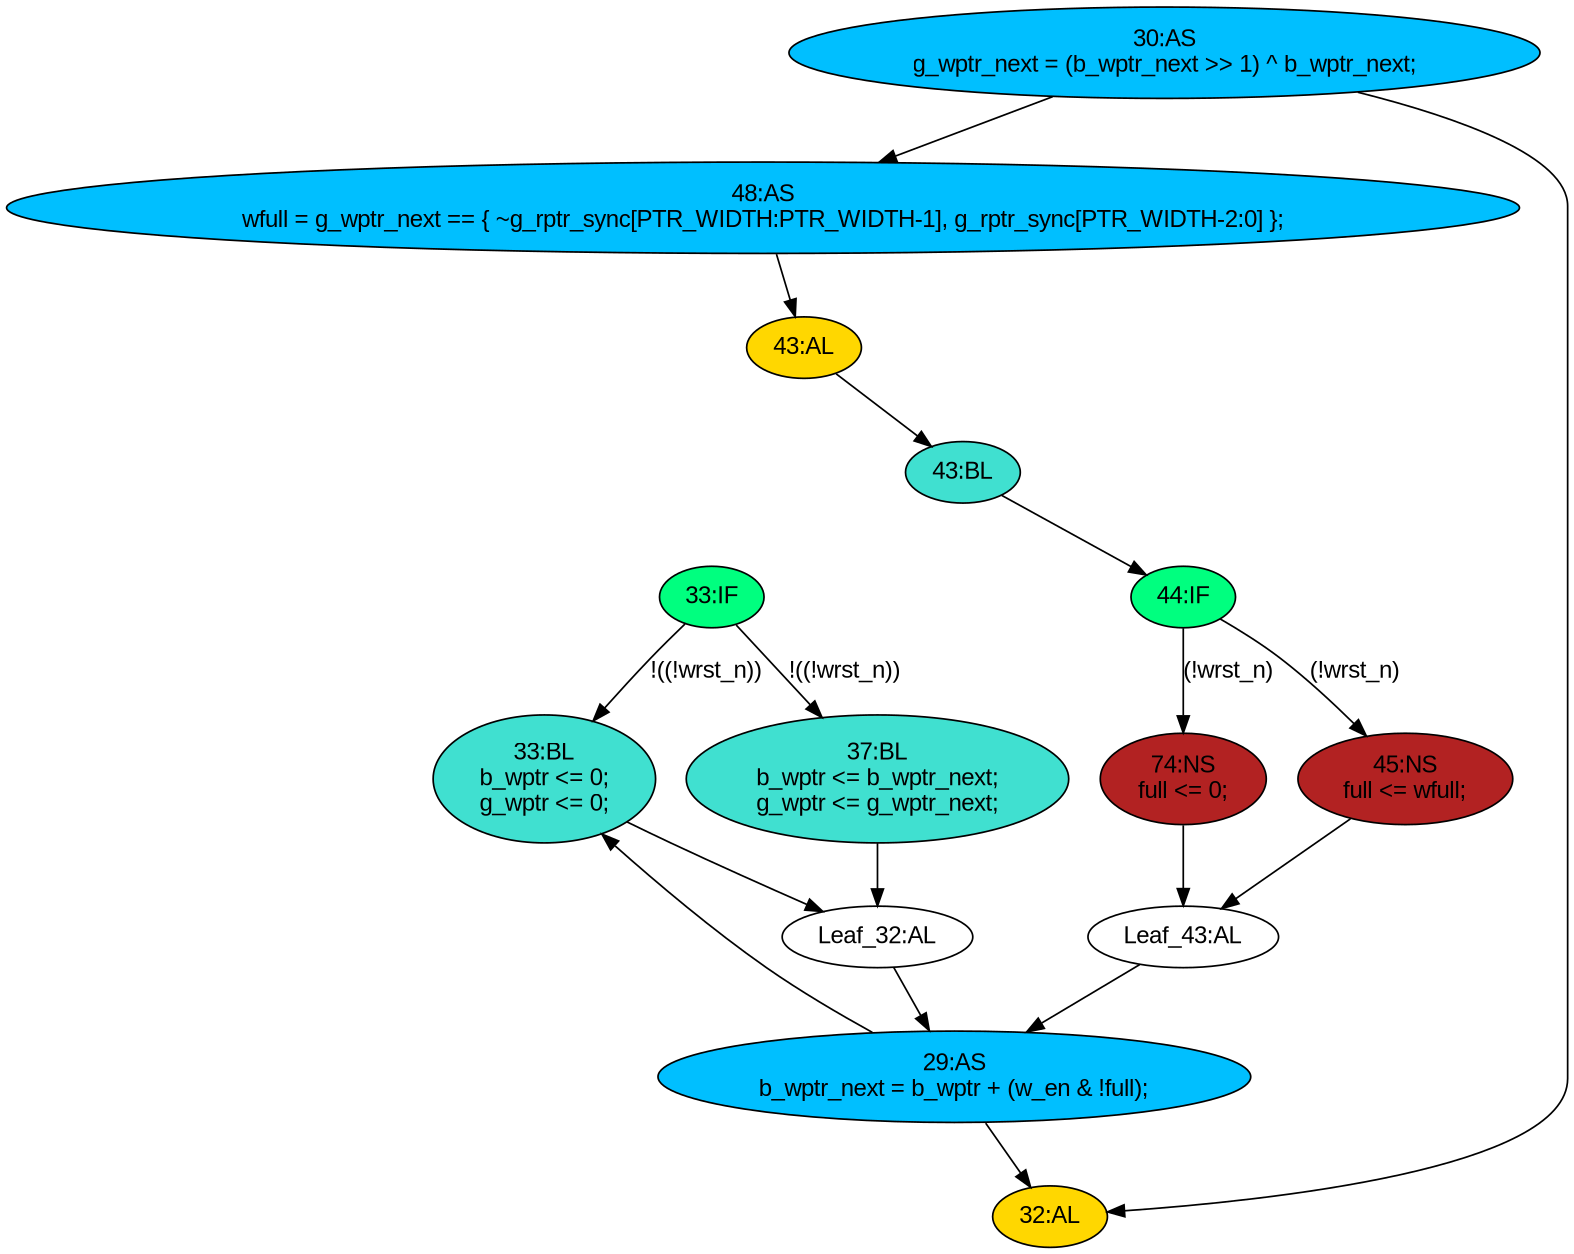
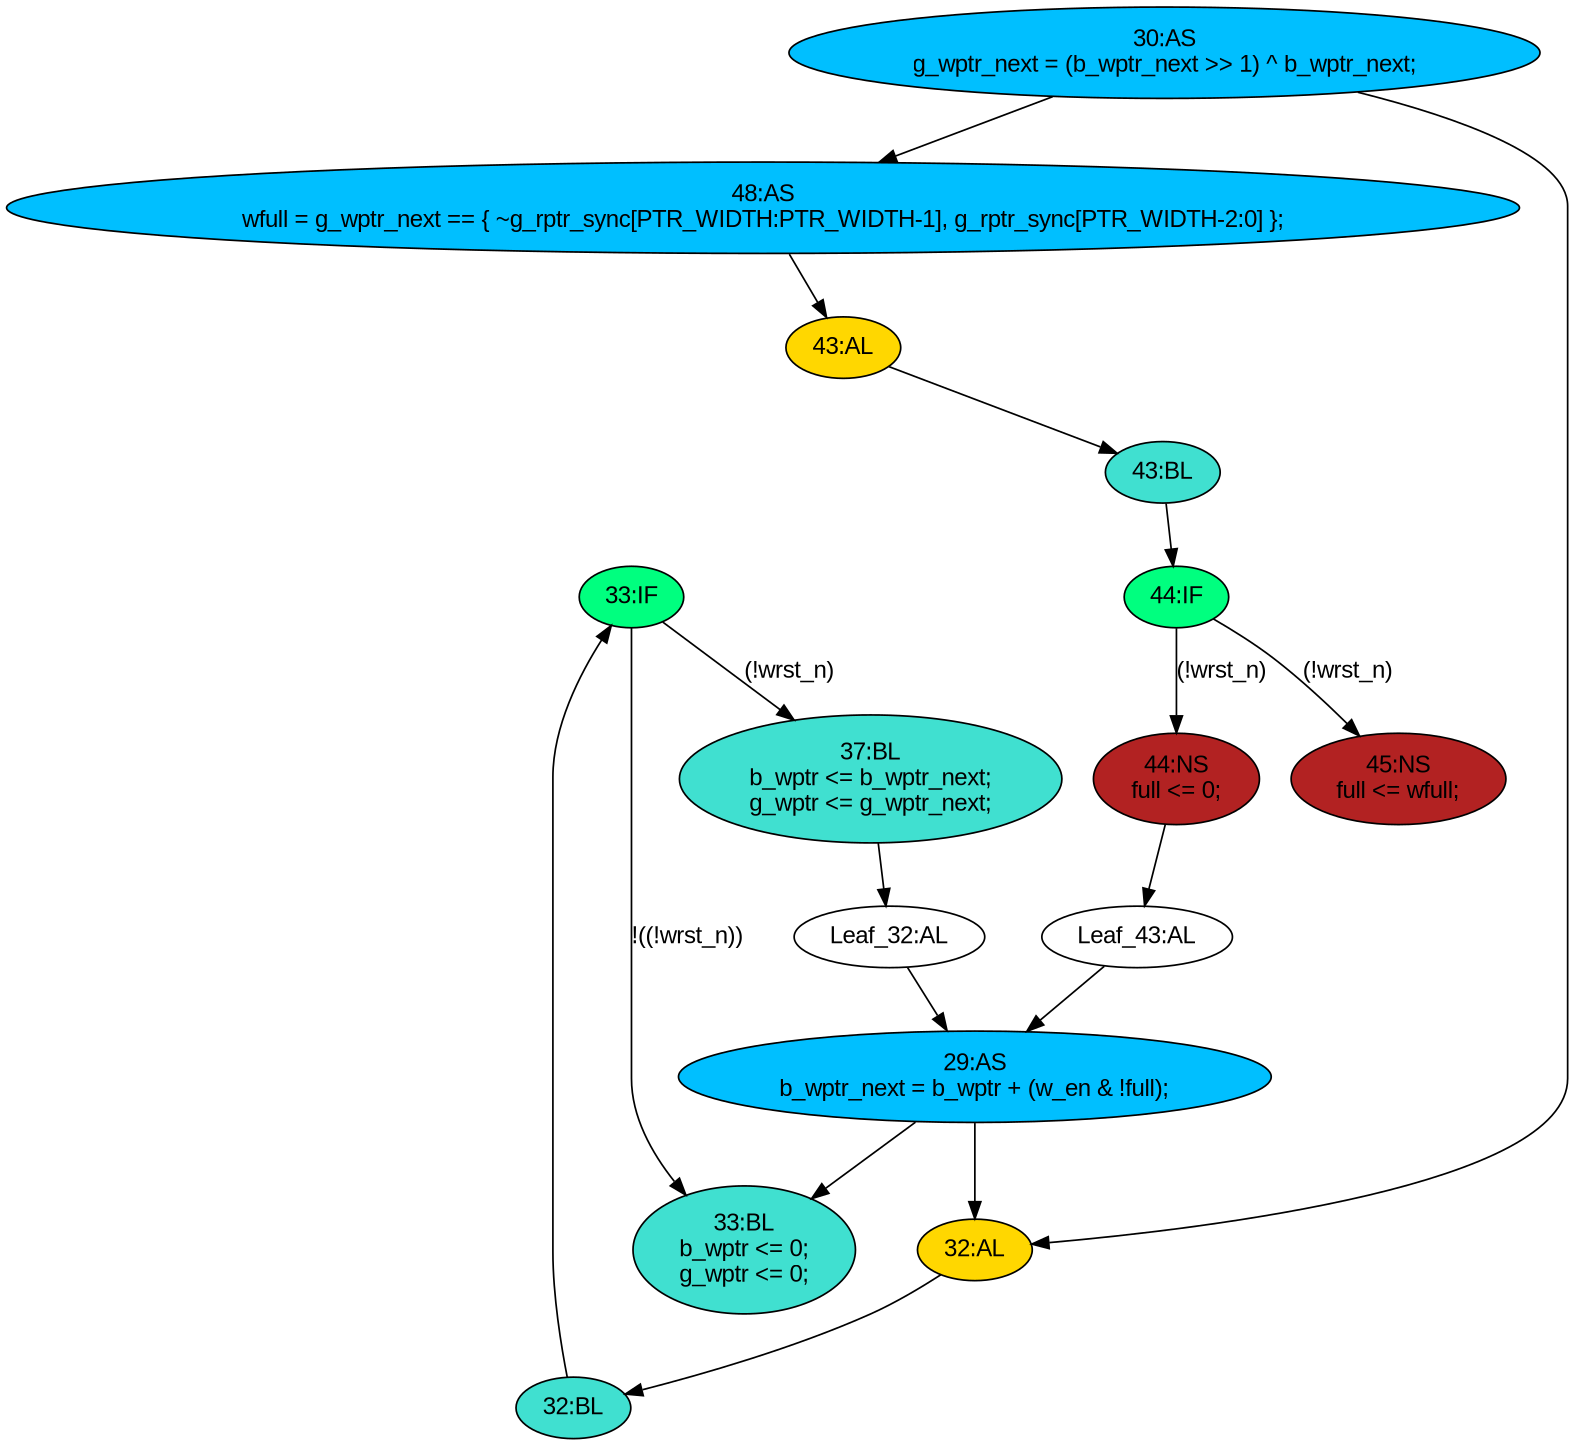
  strict digraph {
    fontname="Liberation Sans"
    node [fillcolor=turquoise fontname="Liberation Sans" statements="[]" style=filled typ=Block]
    edge [cond="[]" fontname="Liberation Sans" lineno=None]
    n1 [ast="<pyverilog.vparser.ast.IfStatement object at 0x7fe97075a250>" fillcolor=springgreen label="33:IF" typ=IfStatement]
    n2 [ast="<pyverilog.vparser.ast.Block object at 0x7fe97075a050>" label="33:BL\nb_wptr <= 0;\ng_wptr <= 0;" statements="[<pyverilog.vparser.ast.NonblockingSubstitution object at 0x7fe97075a090>, <pyverilog.vparser.ast.NonblockingSubstitution object at 0x7fe97075a1d0>]"]
    n3 [ast="<pyverilog.vparser.ast.Block object at 0x7fe97075a350>" label="37:BL\nb_wptr <= b_wptr_next;\ng_wptr <= g_wptr_next;" statements="[<pyverilog.vparser.ast.NonblockingSubstitution object at 0x7fe97075a390>, <pyverilog.vparser.ast.NonblockingSubstitution object at 0x7fe97075a4d0>]"]
    n4 [def_var="['g_wptr', 'b_wptr']" label="Leaf_32:AL" fillcolor="" statements="" style="" typ=""]
    n5 [ast="<pyverilog.vparser.ast.Assign object at 0x7fe970620650>" def_var="['b_wptr_next']" fillcolor=deepskyblue label="29:AS\nb_wptr_next = b_wptr + (w_en & !full);" typ=Assign use_var="['b_wptr', 'w_en', 'full']"]
-   n6 [ast="<pyverilog.vparser.ast.NonblockingSubstitution object at 0x7fe97075a850>" fillcolor=firebrick label="74:NS\nfull <= 0;" statements="[<pyverilog.vparser.ast.NonblockingSubstitution object at 0x7fe97075a850>]" typ=NonblockingSubstitution]
+   n6 [ast="<pyverilog.vparser.ast.NonblockingSubstitution object at 0x7fe97075a850>" fillcolor=firebrick label="44:NS\nfull <= 0;" statements="[<pyverilog.vparser.ast.NonblockingSubstitution object at 0x7fe97075a850>]" typ=NonblockingSubstitution]
    n7 [def_var="['full']" label="Leaf_43:AL" fillcolor="" statements="" style="" typ=""]
    n8 [ast="<pyverilog.vparser.ast.Always object at 0x7fe970620f90>" clk_sens=False fillcolor=gold label="32:AL" sens="['wclk', 'wrst_n']" typ=Always use_var="['g_wptr_next', 'b_wptr_next', 'wrst_n']"]
    n9 [ast="<pyverilog.vparser.ast.Assign object at 0x7fe970620710>" def_var="['g_wptr_next']" fillcolor=deepskyblue label="30:AS\ng_wptr_next = (b_wptr_next >> 1) ^ b_wptr_next;" typ=Assign use_var="['b_wptr_next', 'b_wptr_next']"]
    n10 [ast="<pyverilog.vparser.ast.Assign object at 0x7fe97075ae90>" def_var="['wfull']" fillcolor=deepskyblue label="48:AS\nwfull = g_wptr_next == { ~g_rptr_sync[PTR_WIDTH:PTR_WIDTH-1], g_rptr_sync[PTR_WIDTH-2:0] };" typ=Assign use_var="['g_wptr_next', 'g_rptr_sync', 'g_rptr_sync', 'PTR_WIDTH']"]
+   n11 [ast="<pyverilog.vparser.ast.Block object at 0x7fe970620e50>" label="32:BL"]
    n12 [ast="<pyverilog.vparser.ast.Always object at 0x7fe97075a650>" clk_sens=False fillcolor=gold label="43:AL" sens="['wclk', 'wrst_n']" typ=Always use_var="['wfull', 'wrst_n']"]
    n13 [ast="<pyverilog.vparser.ast.Block object at 0x7fe97075a6d0>" label="43:BL"]
    n14 [ast="<pyverilog.vparser.ast.IfStatement object at 0x7fe97075a890>" fillcolor=springgreen label="44:IF" typ=IfStatement]
    n15 [ast="<pyverilog.vparser.ast.NonblockingSubstitution object at 0x7fe97075a9d0>" fillcolor=firebrick label="45:NS\nfull <= wfull;" statements="[<pyverilog.vparser.ast.NonblockingSubstitution object at 0x7fe97075a9d0>]" typ=NonblockingSubstitution]
    n1 -> n2 [cond="['wrst_n']" label="!((!wrst_n))" lineno=33]
-   n1 -> n3 [cond="['wrst_n']" label="!((!wrst_n))" lineno=33]
-   n2 -> n4
+   n1 -> n3 [cond="['wrst_n']" label="(!wrst_n)" lineno=33]
    n3 -> n4
    n4 -> n5 [cond="" lineno=""]
    n5 -> n2 [cond="" lineno=""]
    n5 -> n8 [cond="" lineno=""]
    n6 -> n7
    n7 -> n5 [cond="" lineno=""]
+   n8 -> n11
    n9 -> n8 [cond="" lineno=""]
    n9 -> n10 [cond="" lineno=""]
    n10 -> n12 [cond="" lineno=""]
+   n11 -> n1
    n12 -> n13
    n13 -> n14
    n14 -> n6 [cond="['wrst_n']" label="(!wrst_n)" lineno=44]
    n14 -> n15 [cond="['wrst_n']" label="(!wrst_n)" lineno=44]
-   n15 -> n7
  }
